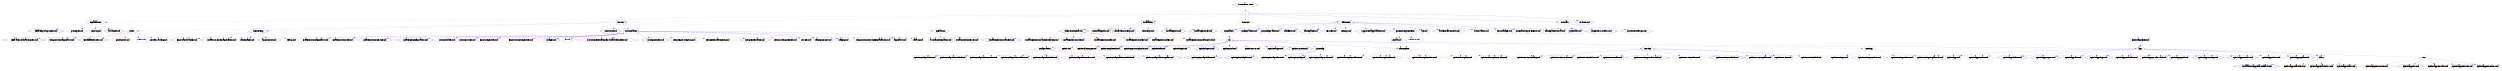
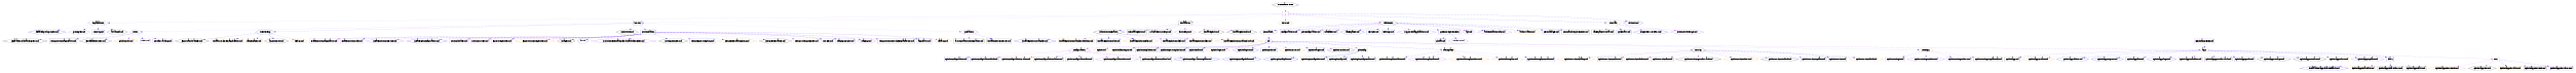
  digraph {
    node [color=black shape=note]
    edge [color=blue style=dotted]
    n1 [label="Frontmatter Tree" shape=hexagon]
    n2 [color=purple label="/"]
    n3 [color=purple label="explanations/" shape=hexagon]
    n4 [color=blue label="howtos/"]
    n5 [label="installation/"]
    n6 [color=darkorange label="intro.md" shape=hexagon]
    n7 [label="references/" shape=hexagon]
    n8 [color=darkorange label="tutorials/" shape=hexagon]
    n9 [color=blue label="versions.md" shape=hexagon]
    n10 [label="advanced.md" shape=hexagon]
    n11 [color=blue label="detailed-push-process.md" shape=hexagon]
    n12 [color=purple label="principles.md" shape=hexagon]
    n13 [color=blue label="security.md"]
    n14 [label="contribute.md" shape=hexagon]
    n15 [color=blue label="customization/"]
    n16 [color=purple label="operations/" shape=hexagon]
    n17 [color=purple label="other/" shape=hexagon]
    n18 [color=blue label="use-develop/" shape=hexagon]
    n19 [color=purple label="dns_setup.md" shape=hexagon]
    n20 [label="install_epinio.md" shape=hexagon]
    n21 [label="install_epinio_cli.md" shape=hexagon]
    n22 [label="other_inst_scenarios/" shape=hexagon]
    n23 [label="uninstall_epinio.md"]
    n24 [label="wildcardDNS_setup.md"]
    n25 [color=purple label="api.md" shape=hexagon]
    n26 [color=purple label="authentication_oidc.md" shape=hexagon]
    n27 [color=darkorange label="authorization.md" shape=hexagon]
    n28 [color=blue label="cert-manager.md"]
    n29 [label="command_requirements.md"]
    n30 [color=purple label="commands/" shape=hexagon]
    n31 [color=purple label="configurations.md"]
    n32 [color=purple label="git_configuration.md"]
    n33 [color=blue label="manifests.md"]
    n34 [color=blue label="namespaces.md" shape=hexagon]
    n35 [color=blue label="services.md"]
    n36 [color=blue label="settings.md"]
    n37 [color=purple label="supported_applications.md" shape=hexagon]
    n38 [color=blue label="system_requirements/"]
    n39 [color=purple label="custom_builder_go.md" shape=hexagon]
    n40 [label="namespace-tutorial.md"]
    n41 [color=blue label="quickstart.md"]
    n42 [color=blue label="single-dev-workflow.md" shape=hexagon]
    n43 [color=blue label="appcharts.md"]
    n44 [color=darkorange label="catalog.md" shape=hexagon]
    n45 [color=purple label="create_custom_appcharts.md"]
    n46 [color=purple label="create_custom_role.md"]
    n47 [color=purple label="create_custom_service.md" shape=hexagon]
    n48 [color=blue label="create_git_configuration.md" shape=hexagon]
    n49 [color=purple label="custom_builder.md"]
    n50 [color=purple label="custom_routes.md"]
    n51 [color=purple label="export_registries.md"]
    n52 [color=darkorange label="export_to_oci_registries.md" shape=hexagon]
    n53 [label="images.md" shape=hexagon]
    n54 [color=blue label="lb.md" shape=hexagon]
    n55 [color=purple label="provision_external_ip_for_local_kubernetes.md" shape=hexagon]
    n56 [label="routing_secrets.md" shape=hexagon]
    n57 [color=blue label="setup_export_registry.md"]
    n58 [color=darkorange label="setup_external_registry.md" shape=hexagon]
    n59 [label="setup_external_s3.md" shape=hexagon]
    n60 [color=darkorange label="setup_routing_secrets.md"]
    n61 [color=purple label="sources.md"]
    n62 [color=blue label="staging-scripts.md"]
    n63 [color=purple label="staging.md" shape=hexagon]
    n64 [label="using_custom_service_explanations.md"]
-   n65 [label="aws_iam_integration.md"]
+   n65 [label="aws_operations_integration.md"]
    n66 [label="install_metrics_server.md"]
    n67 [label="certificate_issuers.md" shape=hexagon]
    n68 [color=darkorange label="gitjob_push.md" shape=hexagon]
    n69 [color=purple label="minio.md"]
    n70 [color=purple label="port_forwarding.md"]
    n71 [label="separate_workload_ingress.md" shape=hexagon]
    n72 [label="using_custom_appcharts.md"]
    n73 [label="app_recover.md" shape=hexagon]
    n74 [color=darkorange label="debug.md" shape=hexagon]
    n75 [label="export-and-transfer.md" shape=hexagon]
    n76 [color=darkorange label="install_wordpress_application.md"]
    n77 [color=darkorange label="namespaces.md"]
    n78 [color=darkorange label="install_epinio_on_eks.md" shape=hexagon]
    n79 [color=blue label="install_epinio_on_k3d.md"]
    n80 [color=darkorange label="install_epinio_on_k3s.md"]
    n81 [color=darkorange label="install_epinio_on_public_cloud.md" shape=hexagon]
    n82 [color=blue label="install_epinio_on_rancher.md" shape=hexagon]
    n83 [color=darkorange label="install_epinio_on_rancher_desktop.md"]
    n84 [color=blue label="install_epinio_on_rke.md"]
    n85 [color=blue label="cli/" shape=hexagon]
    n86 [color=blue label="global.md"]
    n87 [color=purple label="windows.md" shape=hexagon]
    n88 [color=darkorange label="app/" shape=hexagon]
    n89 [color=purple label="configuration/" shape=hexagon]
    n90 [color=darkorange label="epinio.md" shape=hexagon]
    n91 [color=darkorange label="epinio_client-sync.md"]
    n92 [label="epinio_completion.md"]
    n93 [color=blue label="epinio_export-registries.md"]
    n94 [color=blue label="epinio_info.md"]
    n95 [color=darkorange label="epinio_login.md" shape=hexagon]
    n96 [color=blue label="epinio_logout.md" shape=hexagon]
    n97 [color=blue label="epinio_push.md"]
    n98 [color=darkorange label="epinio_server.md" shape=hexagon]
    n99 [color=blue label="epinio_target.md"]
    n100 [label="epinio_version.md" shape=hexagon]
    n101 [color=darkorange label="gitconfig/"]
    n102 [color=darkorange label="namespace/"]
    n103 [label="service/" shape=hexagon]
    n104 [color=darkorange label="settings/" shape=hexagon]
    n105 [color=blue label="chart/"]
    n106 [color=darkorange label="env/"]
    n107 [label="epinio_app.md"]
    n108 [color=darkorange label="epinio_app_create.md" shape=hexagon]
    n109 [color=blue label="epinio_app_delete.md" shape=hexagon]
    n110 [color=blue label="epinio_app_export.md" shape=hexagon]
    n111 [color=blue label="epinio_app_list.md"]
    n112 [color=blue label="epinio_app_logs.md" shape=hexagon]
    n113 [color=purple label="epinio_app_manifest.md"]
    n114 [label="epinio_app_port-forward.md"]
    n115 [color=blue label="epinio_app_push.md"]
    n116 [label="epinio_app_restage.md" shape=hexagon]
    n117 [label="epinio_app_restart.md" shape=hexagon]
    n118 [color=darkorange label="epinio_app_show.md"]
    n119 [color=purple label="epinio_app_update.md" shape=hexagon]
    n120 [color=blue label="epinio_configuration.md"]
    n121 [color=blue label="epinio_configuration_bind.md"]
    n122 [color=darkorange label="epinio_configuration_create.md"]
    n123 [label="epinio_configuration_delete.md"]
    n124 [color=blue label="epinio_configuration_list.md"]
    n125 [color=purple label="epinio_configuration_show.md" shape=hexagon]
    n126 [label="epinio_configuration_unbind.md"]
    n127 [color=blue label="epinio_configuration_update.md" shape=hexagon]
    n128 [label="epinio_gitconfig.md"]
    n129 [label="epinio_gitconfig_create.md"]
    n130 [color=blue label="epinio_gitconfig_delete.md" shape=hexagon]
    n131 [color=blue label="epinio_gitconfig_list.md" shape=hexagon]
    n132 [color=darkorange label="epinio_gitconfig_show.md"]
    n133 [color=darkorange label="epinio_namespace.md" shape=hexagon]
    n134 [color=blue label="epinio_namespace_create.md"]
    n135 [color=darkorange label="epinio_namespace_delete.md"]
    n136 [color=purple label="epinio_namespace_list.md" shape=hexagon]
    n137 [color=darkorange label="epinio_namespace_show.md" shape=hexagon]
    n138 [label="epinio_service.md"]
    n139 [color=darkorange label="epinio_service_bind.md" shape=hexagon]
    n140 [color=darkorange label="epinio_service_catalog.md" shape=hexagon]
    n141 [label="epinio_service_create.md"]
    n142 [color=darkorange label="epinio_service_delete.md"]
    n143 [label="epinio_service_list.md"]
    n144 [label="epinio_service_port-forward.md" shape=hexagon]
    n145 [color=darkorange label="epinio_service_show.md" shape=hexagon]
    n146 [label="epinio_service_unbind.md" shape=hexagon]
    n147 [color=blue label="epinio_service_update.md"]
    n148 [color=purple label="epinio_settings.md"]
    n149 [color=purple label="epinio_settings_colors.md" shape=hexagon]
    n150 [color=purple label="epinio_settings_show.md"]
    n151 [label="epinio_settings_update-ca.md"]
    n152 [label="epinio_app_chart.md"]
    n153 [color=blue label="installation_app_chart_default.md" shape=hexagon]
    n154 [color=darkorange label="epinio_app_chart_list.md"]
    n155 [label="epinio_app_chart_show.md"]
    n156 [label="epinio_app_env.md" shape=hexagon]
    n157 [color=darkorange label="epinio_app_env_list.md"]
    n158 [label="epinio_app_env_set.md"]
    n159 [color=purple label="epinio_app_env_show.md"]
    n160 [color=darkorange label="epinio_app_env_unset.md" shape=hexagon]
    n161 [color=purple label="epinio_app_exec.md"]
    n1 -> n2 [color=purple]
    n2 -> n3
    n2 -> n4 [color=purple]
    n2 -> n5 [color=purple]
    n2 -> n6 [color=purple style=dashed]
    n2 -> n7 [color=purple style=dashed]
    n2 -> n8 [style=dashed]
    n2 -> n9 [style=dashed]
    n3 -> n10
    n3 -> n11
    n3 -> n12
    n3 -> n13
    n4 -> n14
    n4 -> n15 [color=purple style=dashed]
    n4 -> n16 [color=purple]
    n4 -> n17
    n4 -> n18 [color=purple style=dashed]
    n5 -> n19 [color=purple]
    n5 -> n20 [color=purple]
    n5 -> n21 [color=purple style=dashed]
    n5 -> n22
    n5 -> n23 [color=purple style=dashed]
    n5 -> n24 [style=dashed]
    n7 -> n25 [color=purple style=dashed]
    n7 -> n26
    n7 -> n27 [style=dashed]
    n7 -> n28 [style=dashed]
    n7 -> n29
    n7 -> n30 [style=dashed]
    n7 -> n31 [style=dashed]
    n7 -> n32 [color=purple style=dashed]
    n7 -> n33 [color=purple style=dashed]
    n7 -> n34 [style=dashed]
    n7 -> n35
    n7 -> n36 [style=dashed]
    n7 -> n37 [color=purple style=dashed]
    n7 -> n38
    n8 -> n39 [color=purple style=dashed]
    n8 -> n40 [color=purple]
    n8 -> n41 [style=dashed]
    n8 -> n42 [color=purple style=dashed]
    n15 -> n43
    n15 -> n44 [color=purple style=dashed]
    n15 -> n45 [color=purple style=dashed]
    n15 -> n46 [style=dashed]
    n15 -> n47 [color=purple style=dashed]
    n15 -> n48 [color=purple]
    n15 -> n49 [color=purple]
    n15 -> n50 [color=purple style=dashed]
    n15 -> n51
    n15 -> n52 [color=purple style=dashed]
    n15 -> n53
    n15 -> n54
    n15 -> n55 [color=purple]
    n15 -> n56 [style=dashed]
    n15 -> n57 [color=purple]
    n15 -> n58
    n15 -> n59
    n15 -> n60 [color=purple]
    n15 -> n61 [style=dashed]
    n15 -> n62
    n15 -> n63
    n15 -> n64 [color=purple style=dashed]
    n16 -> n65 [color=purple style=dashed]
    n16 -> n66 [style=dashed]
    n17 -> n67
    n17 -> n68 [color=purple]
    n17 -> n69
    n17 -> n70
    n17 -> n71 [color=purple style=dashed]
    n17 -> n72
    n18 -> n73 [style=dashed]
    n18 -> n74 [color=purple style=dashed]
    n18 -> n75 [style=dashed]
    n18 -> n76
    n18 -> n77 [style=dashed]
    n22 -> n78 [style=dashed]
    n22 -> n79 [color=purple style=dashed]
    n22 -> n80 [color=purple]
    n22 -> n81
    n22 -> n82 [color=purple]
    n22 -> n83 [color=purple style=dashed]
    n22 -> n84 [style=dashed]
    n30 -> n85
    n38 -> n86
    n38 -> n87 [style=dashed]
    n85 -> n88 [color=purple style=dashed]
    n85 -> n89 [color=purple style=dashed]
    n85 -> n90 [color=purple]
    n85 -> n91
    n85 -> n92
    n85 -> n93 [color=purple]
    n85 -> n94
    n85 -> n95 [color=purple style=dashed]
    n85 -> n96 [style=dashed]
    n85 -> n97 [style=dashed]
    n85 -> n98 [color=purple style=dashed]
    n85 -> n99
    n85 -> n100 [color=purple style=dashed]
    n85 -> n101 [color=purple style=dashed]
    n85 -> n102 [style=dashed]
    n85 -> n103 [color=purple]
    n85 -> n104
    n88 -> n105 [style=dashed]
    n88 -> n106 [color=purple style=dashed]
    n88 -> n107 [style=dashed]
    n88 -> n108 [color=purple]
    n88 -> n109 [style=dashed]
    n88 -> n110
    n88 -> n111 [color=purple]
    n88 -> n112
    n88 -> n113 [color=purple]
    n88 -> n114 [color=purple style=dashed]
    n88 -> n115
    n88 -> n116
    n88 -> n117 [style=dashed]
    n88 -> n118
    n88 -> n119
    n89 -> n120 [color=purple]
    n89 -> n121 [color=purple style=dashed]
    n89 -> n122 [color=purple]
    n89 -> n123 [style=dashed]
    n89 -> n124 [color=purple]
    n89 -> n125 [color=purple]
    n89 -> n126 [color=purple style=dashed]
    n89 -> n127 [color=purple style=dashed]
    n101 -> n128 [style=dashed]
    n101 -> n129
    n101 -> n130
    n101 -> n131
    n101 -> n132 [style=dashed]
    n102 -> n133
    n102 -> n134
    n102 -> n135 [style=dashed]
    n102 -> n136 [style=dashed]
    n102 -> n137 [color=purple style=dashed]
    n103 -> n138 [style=dashed]
    n103 -> n139 [style=dashed]
    n103 -> n140 [style=dashed]
    n103 -> n141 [color=purple]
    n103 -> n142 [color=purple]
    n103 -> n143 [color=purple style=dashed]
    n103 -> n144 [color=purple]
    n103 -> n145 [style=dashed]
    n103 -> n146 [color=purple style=dashed]
    n103 -> n147 [color=purple]
    n104 -> n148 [style=dashed]
    n104 -> n149 [color=purple]
    n104 -> n150
    n104 -> n151 [color=purple style=dashed]
    n105 -> n152 [color=purple]
    n105 -> n153 [color=purple]
    n105 -> n154
    n105 -> n155
    n106 -> n156 [color=purple style=dashed]
    n106 -> n157 [style=dashed]
    n106 -> n158 [color=purple]
    n106 -> n159 [style=dashed]
    n106 -> n160 [color=purple style=dashed]
    n161 -> n88 [style=dashed]
  }
